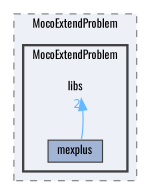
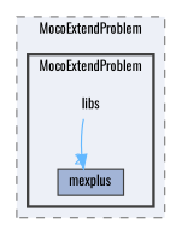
  digraph {
    compound=true
    fontname=Oswald
    node [fontname=Oswald fontsize=10]
    n1 [height=0.2 label=libs shape=plaintext width=0.4]
    n2 [color=grey25 fillcolor="#a2b4d6" height=0.2 label=mexplus shape=box style=filled width=0.4]
    subgraph cluster_1 {
      bgcolor="#edf0f7"
      fontsize=10
      label=MocoExtendProblem
      pencolor=grey50
      style="filled,dashed"
      subgraph cluster_2 {
        bgcolor="#edf0f7"
        fontsize=10
        pencolor=grey25
        style="filled,bold"
        n1
        n2
      }
    }
-   n2 -> n1 [color=steelblue1 fontcolor=steelblue1 fontname=Oswald fontsize=10 headlabel=2 labeldistance=1.5 labelfontname=Helvetica labelfontsize=10]
+   n1 -> n2 [color=steelblue1 fontcolor=steelblue1 fontname=Oswald fontsize=10 headlabel=2 labeldistance=1.5 labelfontname=Helvetica labelfontsize=10]
  }
